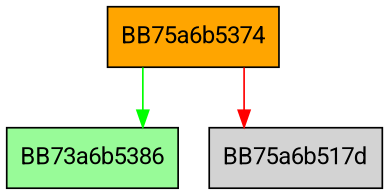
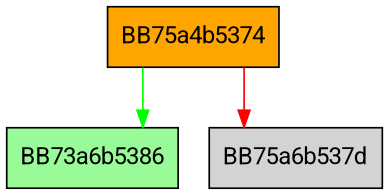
  digraph {
    fontname=Roboto
    splines=ortho
    node [fontname=Roboto shape=box style=filled]
    edge [fontname=Roboto]
-   BB75a6b5374 [fillcolor=orange]
+   BB75a6b5374 [fillcolor=orange label=BB75a4b5374]
    n2 [fillcolor=palegreen label=BB73a6b5386]
-   BB75a6b537d [fillcolor=lightgrey label=BB75a6b517d]
+   BB75a6b537d [fillcolor=lightgrey]
    BB75a6b5374 -> n2 [color=green]
    BB75a6b5374 -> BB75a6b537d [color=red]
  }
